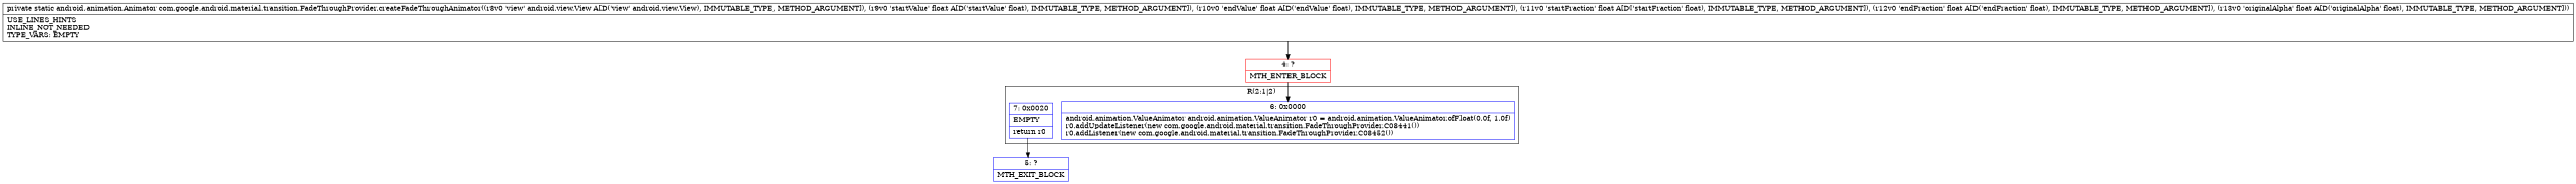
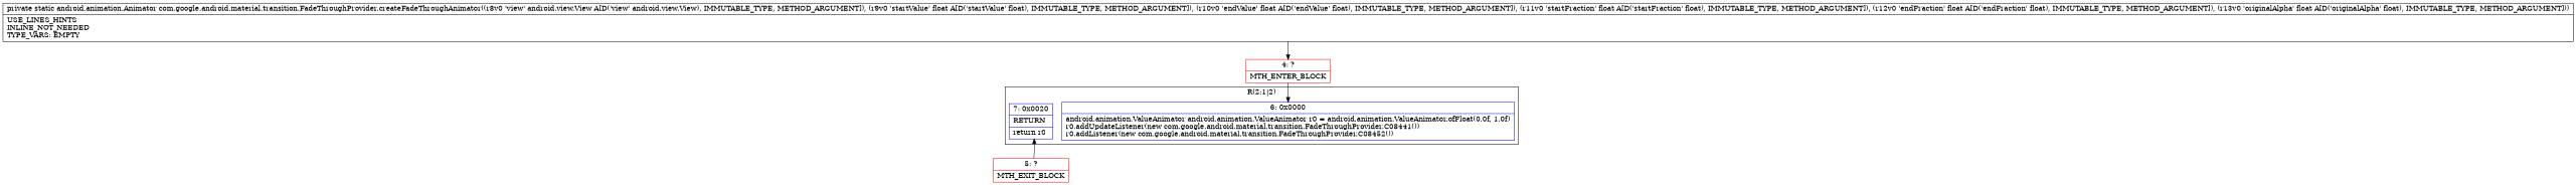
  digraph {
    node [color=blue shape=record]
    n1 [label="{6\:\ 0x0000|android.animation.ValueAnimator android.animation.ValueAnimator r0 = android.animation.ValueAnimator.ofFloat(0.0f, 1.0f)\lr0.addUpdateListener(new com.google.android.material.transition.FadeThroughProvider.C08441())\lr0.addListener(new com.google.android.material.transition.FadeThroughProvider.C08452())\l}"]
-   n2 [label="{7\:\ 0x0020|EMPTY\l|return r0\l}"]
-   n3 [label="{5\:\ ?|MTH_EXIT_BLOCK\l}"]
+   n2 [label="{7\:\ 0x0020|RETURN\l|return r0\l}"]
+   n3 [color=red label="{5\:\ ?|MTH_EXIT_BLOCK\l}"]
    n4 [color=red label="{4\:\ ?|MTH_ENTER_BLOCK\l}"]
    n5 [label="{private static android.animation.Animator com.google.android.material.transition.FadeThroughProvider.createFadeThroughAnimator((r8v0 'view' android.view.View A[D('view' android.view.View), IMMUTABLE_TYPE, METHOD_ARGUMENT]), (r9v0 'startValue' float A[D('startValue' float), IMMUTABLE_TYPE, METHOD_ARGUMENT]), (r10v0 'endValue' float A[D('endValue' float), IMMUTABLE_TYPE, METHOD_ARGUMENT]), (r11v0 'startFraction' float A[D('startFraction' float), IMMUTABLE_TYPE, METHOD_ARGUMENT]), (r12v0 'endFraction' float A[D('endFraction' float), IMMUTABLE_TYPE, METHOD_ARGUMENT]), (r13v0 'originalAlpha' float A[D('originalAlpha' float), IMMUTABLE_TYPE, METHOD_ARGUMENT]))  | USE_LINES_HINTS\lINLINE_NOT_NEEDED\lTYPE_VARS: EMPTY\l}" color=""]
    subgraph cluster_1 {
      label="R(2:1|2)"
      n1
      n2
    }
-   n2 -> n3
+   n3 -> n2
    n4 -> n1
    n5 -> n4
  }
